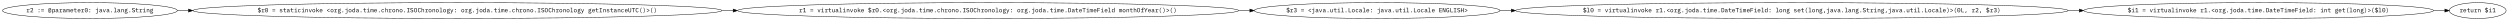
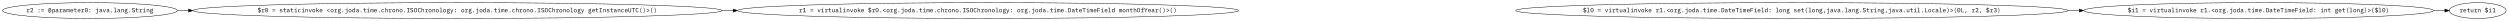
  digraph {
    rankdir=LR
    fontname="IBM Plex Mono"
    node [fontname="IBM Plex Mono"]
    edge [fontname="IBM Plex Mono"]
    "r2 := @parameter0: java.lang.String"
    "$r0 = staticinvoke <org.joda.time.chrono.ISOChronology: org.joda.time.chrono.ISOChronology getInstanceUTC()>()"
    "r1 = virtualinvoke $r0.<org.joda.time.chrono.ISOChronology: org.joda.time.DateTimeField monthOfYear()>()"
-   "$r3 = <java.util.Locale: java.util.Locale ENGLISH>"
    "$l0 = virtualinvoke r1.<org.joda.time.DateTimeField: long set(long,java.lang.String,java.util.Locale)>(0L, r2, $r3)"
    "$i1 = virtualinvoke r1.<org.joda.time.DateTimeField: int get(long)>($l0)"
    "return $i1"
    "r2 := @parameter0: java.lang.String" -> "$r0 = staticinvoke <org.joda.time.chrono.ISOChronology: org.joda.time.chrono.ISOChronology getInstanceUTC()>()"
    "$r0 = staticinvoke <org.joda.time.chrono.ISOChronology: org.joda.time.chrono.ISOChronology getInstanceUTC()>()" -> "r1 = virtualinvoke $r0.<org.joda.time.chrono.ISOChronology: org.joda.time.DateTimeField monthOfYear()>()"
-   "r1 = virtualinvoke $r0.<org.joda.time.chrono.ISOChronology: org.joda.time.DateTimeField monthOfYear()>()" -> "$r3 = <java.util.Locale: java.util.Locale ENGLISH>"
-   "$r3 = <java.util.Locale: java.util.Locale ENGLISH>" -> "$l0 = virtualinvoke r1.<org.joda.time.DateTimeField: long set(long,java.lang.String,java.util.Locale)>(0L, r2, $r3)"
    "$l0 = virtualinvoke r1.<org.joda.time.DateTimeField: long set(long,java.lang.String,java.util.Locale)>(0L, r2, $r3)" -> "$i1 = virtualinvoke r1.<org.joda.time.DateTimeField: int get(long)>($l0)"
    "$i1 = virtualinvoke r1.<org.joda.time.DateTimeField: int get(long)>($l0)" -> "return $i1"
  }
